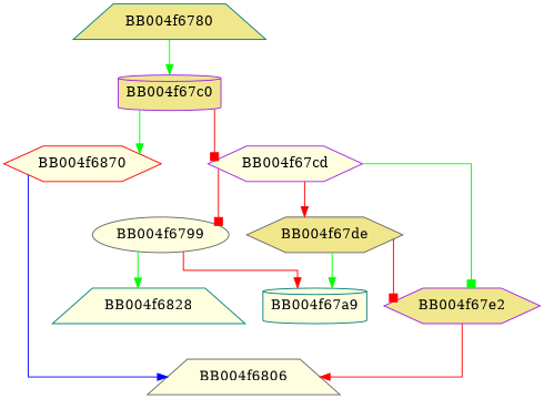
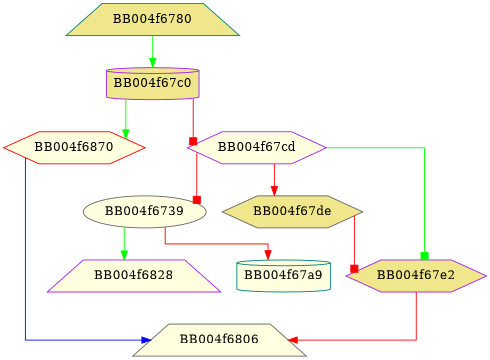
  digraph {
    fontname="DejaVu Serif"
    splines=ortho
    node [color=teal fillcolor=lightyellow fontname="DejaVu Serif" shape=hexagon style=filled]
    edge [arrowhead=normal color=red fontname="DejaVu Serif"]
    BB004f6780 [fillcolor=khaki shape=trapezium]
    BB004f67c0 [color=purple fillcolor=khaki shape=cylinder]
    BB004f6870 [color=red]
    BB004f67cd [color=purple]
-   BB004f6799 [color=gray40 shape=ellipse]
-   BB004f6828 [shape=trapezium]
+   BB004f6799 [color=gray40 shape=ellipse label=BB004f6739]
+   BB004f6828 [color=purple shape=trapezium]
    BB004f67a9 [shape=cylinder]
    BB004f6806 [color=gray40 shape=trapezium]
    BB004f67e2 [color=purple fillcolor=khaki]
    BB004f67de [color=gray40 fillcolor=khaki]
    BB004f6780 -> BB004f67c0 [color=green]
    BB004f67c0 -> BB004f6870 [color=green]
    BB004f67c0 -> BB004f67cd [arrowhead=box]
    BB004f6870 -> BB004f6806 [color=blue]
    BB004f67cd -> BB004f6799 [arrowhead=box]
    BB004f67cd -> BB004f67e2 [arrowhead=box color=green]
    BB004f67cd -> BB004f67de
    BB004f6799 -> BB004f6828 [color=green]
    BB004f6799 -> BB004f67a9
    BB004f67e2 -> BB004f6806
-   BB004f67de -> BB004f67a9 [color=green]
    BB004f67de -> BB004f67e2 [arrowhead=box]
  }
